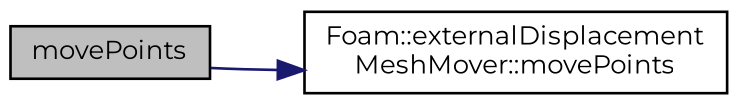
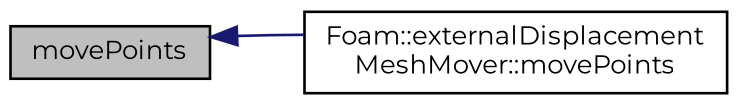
  digraph {
    rankdir=LR
    fontname=Montserrat
    node [color=black fontname=Montserrat fontsize=10 shape=record]
    n1 [fillcolor=grey75 fontcolor=black height=0.2 label=movePoints style=filled width=0.4]
    n2 [height=0.2 label="Foam::externalDisplacement\lMeshMover::movePoints" width=0.4]
-   n1 -> n2 [color=midnightblue fontname=Montserrat fontsize=10 labelfontname=Helvetica labelfontsize=10 style=solid]
+   n2 -> n1 [color=midnightblue fontname=Montserrat fontsize=10 labelfontname=Helvetica labelfontsize=10 style=solid]
  }
